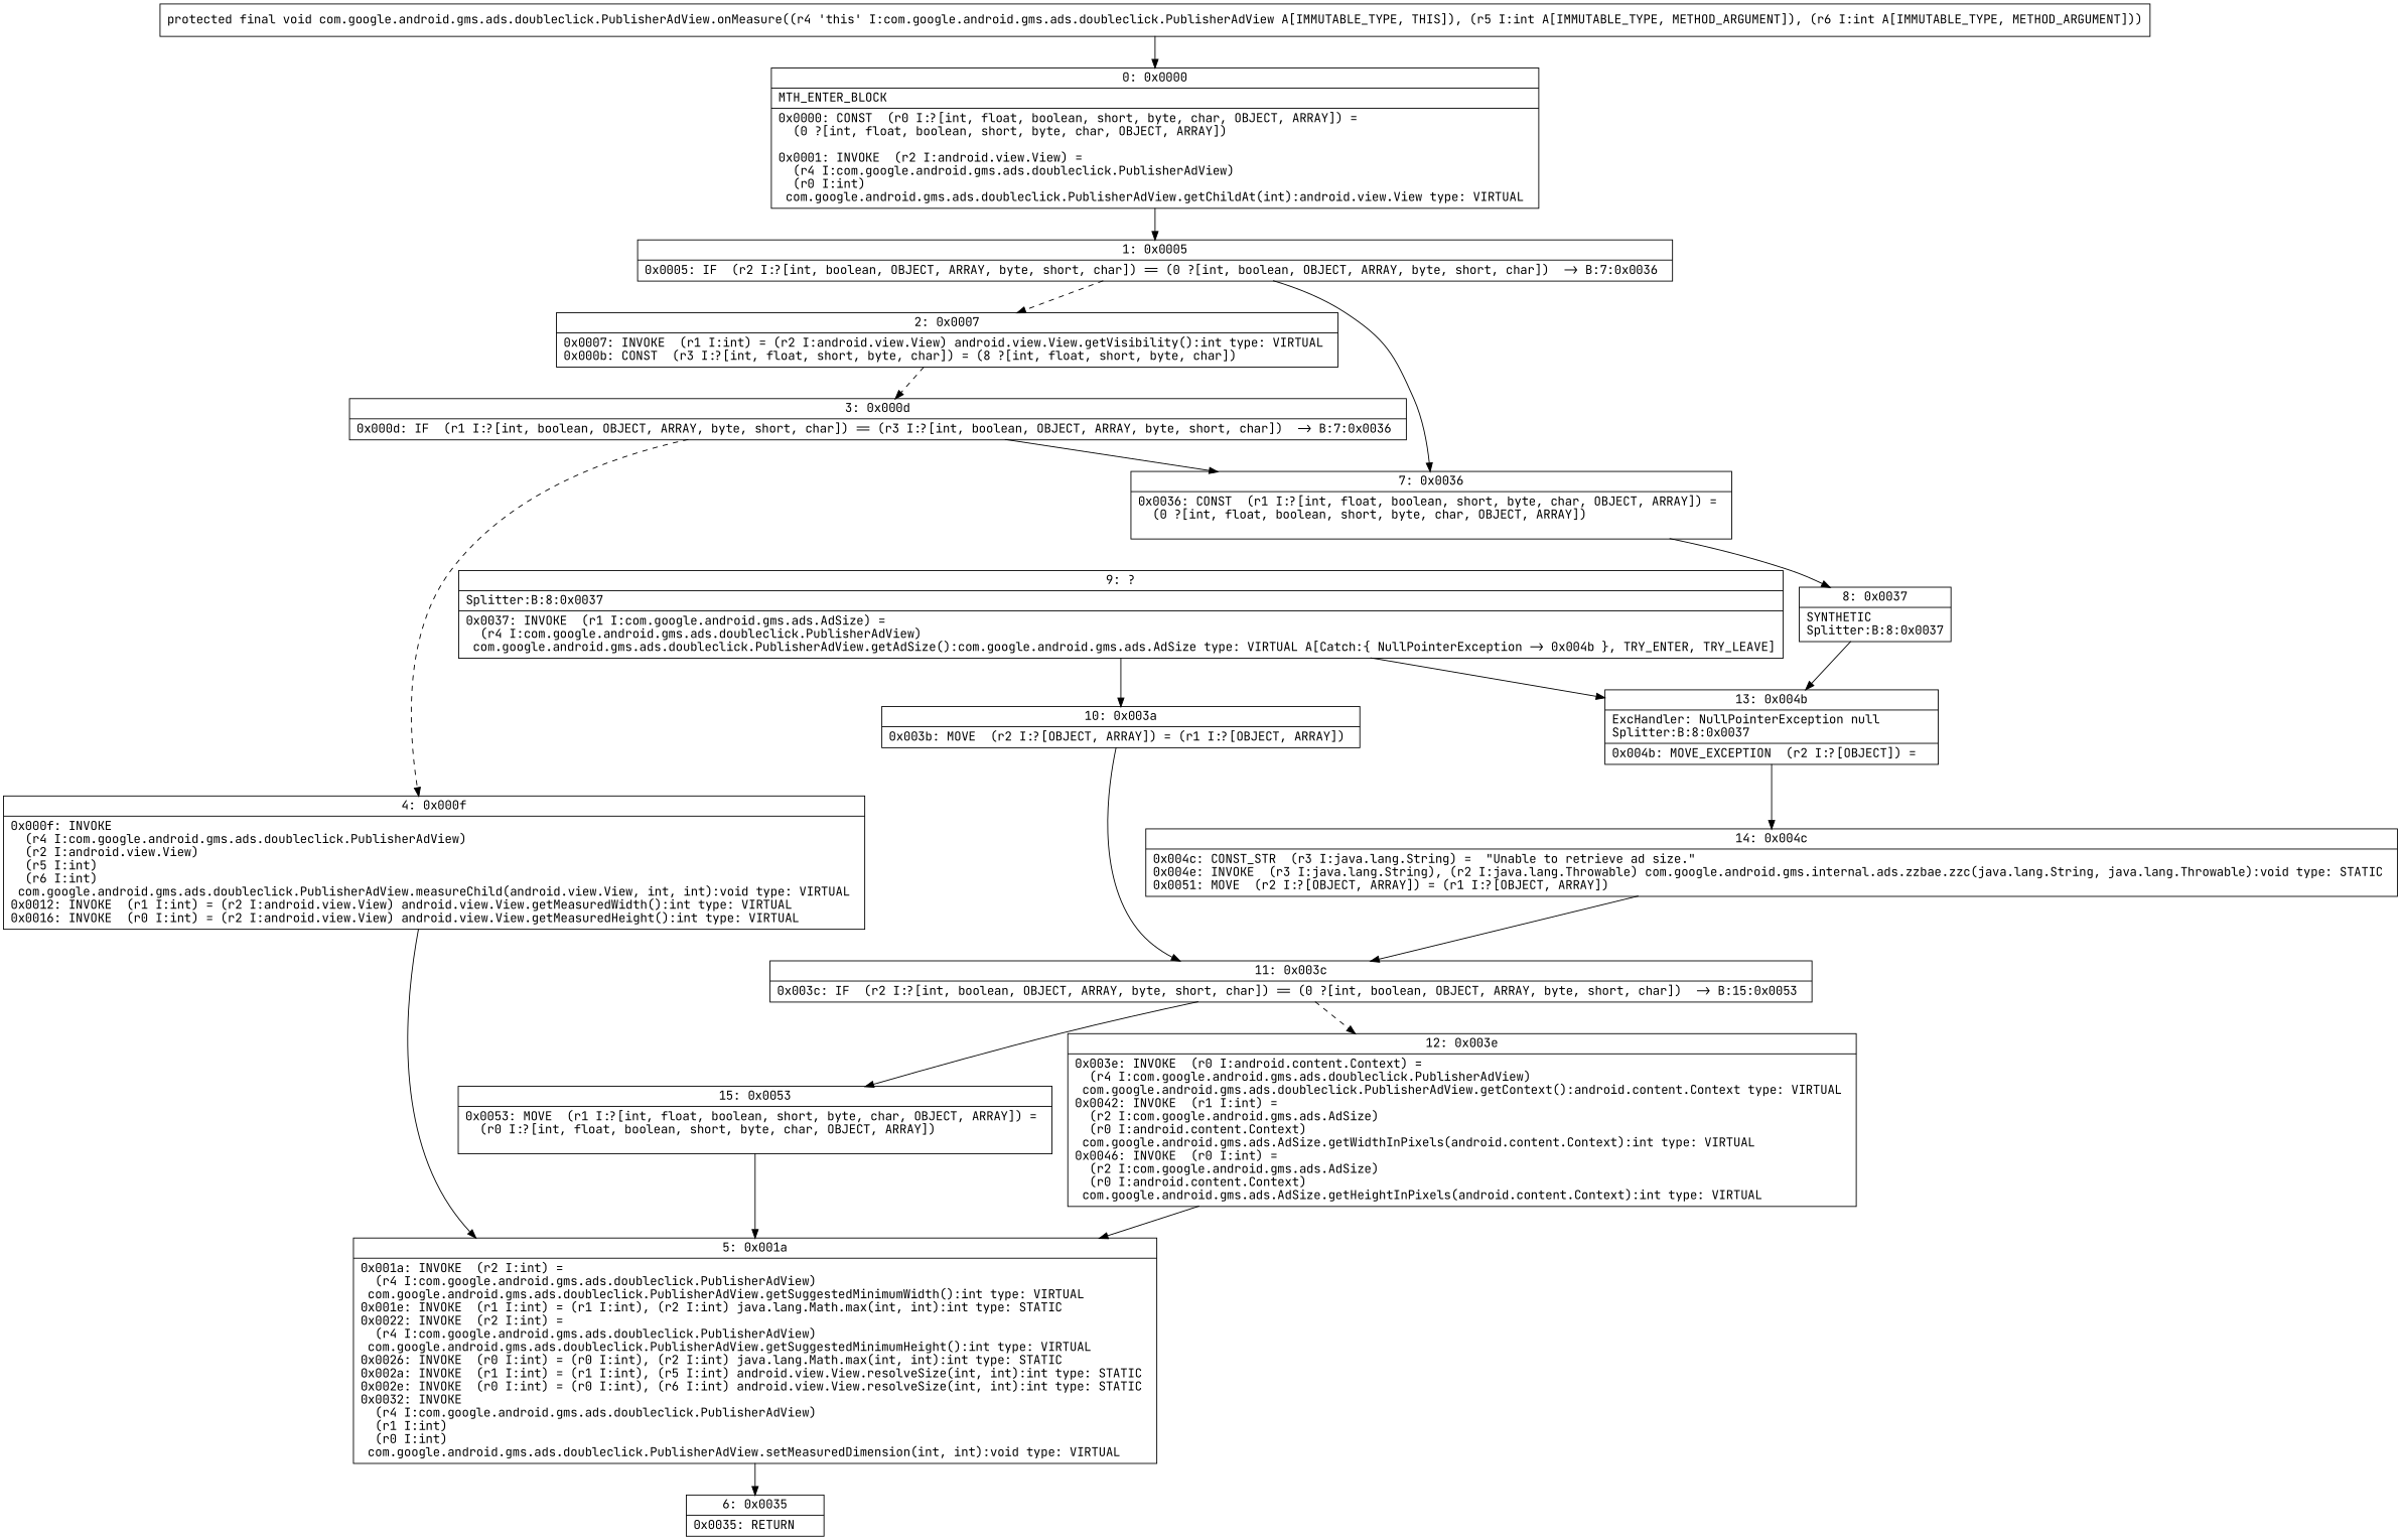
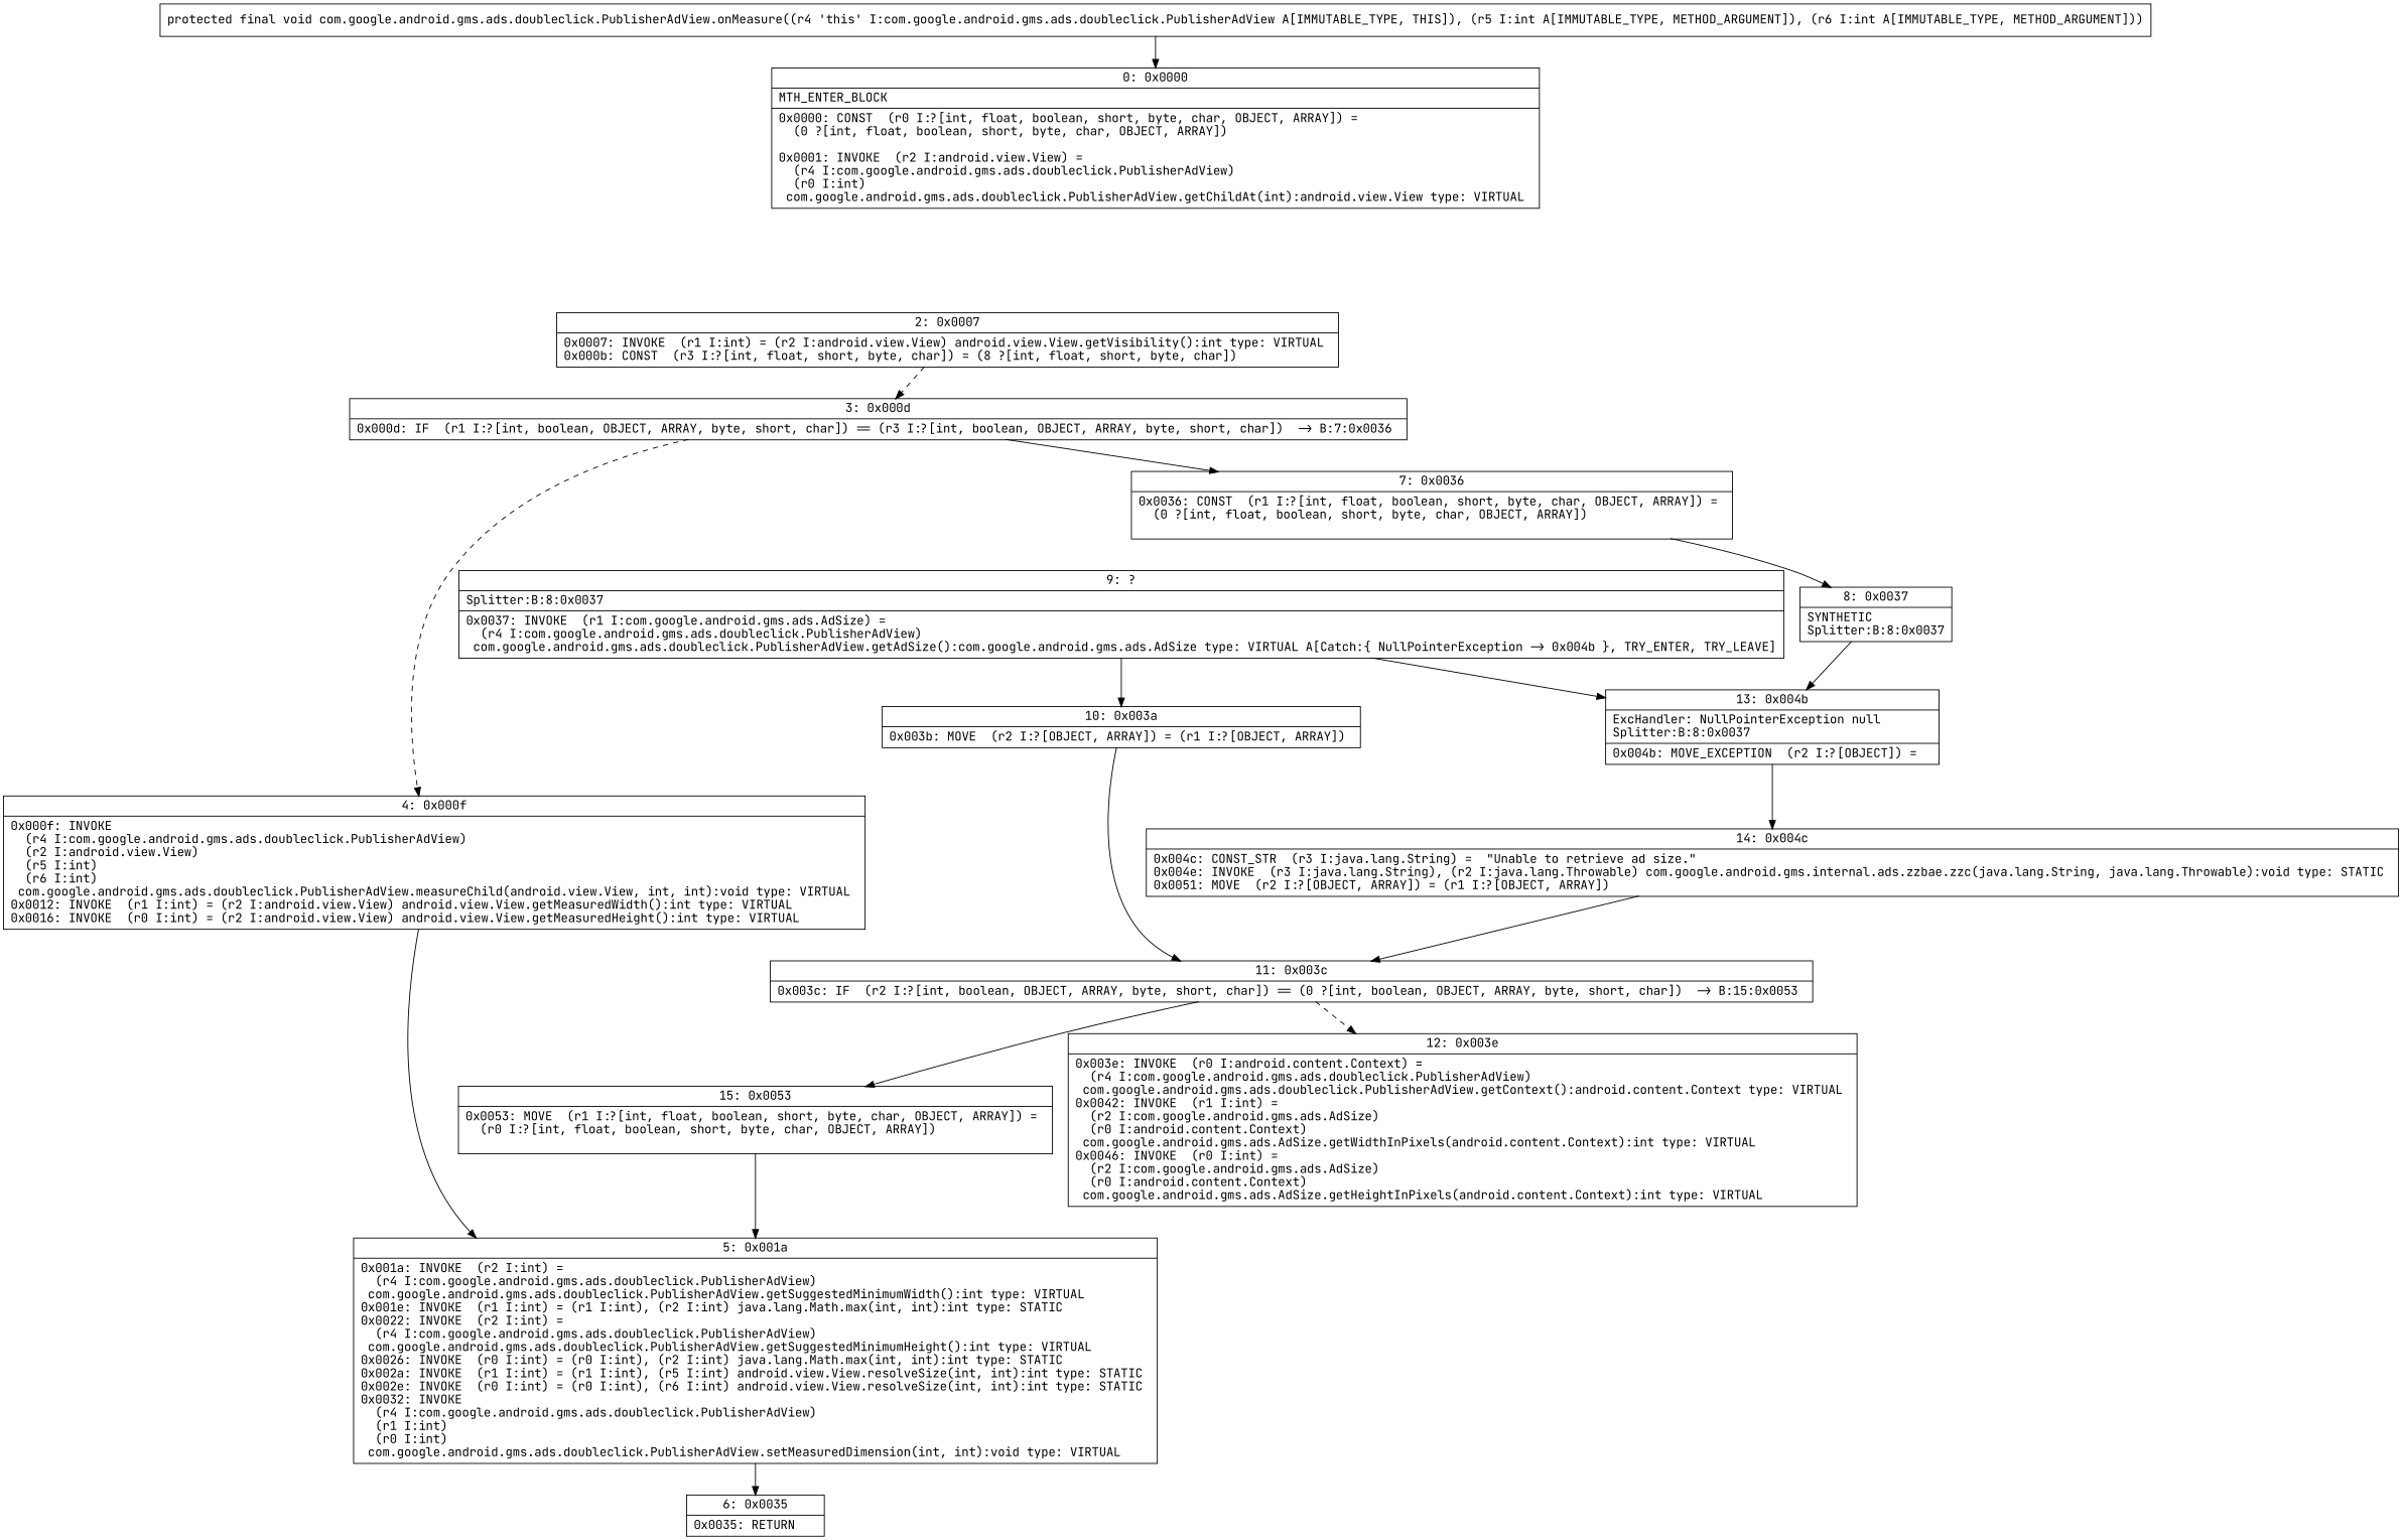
  digraph {
    fontname="JetBrains Mono"
    node [fontname="JetBrains Mono" shape=record]
    edge [fontname="JetBrains Mono"]
    n1 [label="{0\:\ 0x0000|MTH_ENTER_BLOCK\l|0x0000: CONST  (r0 I:?[int, float, boolean, short, byte, char, OBJECT, ARRAY]) = \l  (0 ?[int, float, boolean, short, byte, char, OBJECT, ARRAY])\l \l0x0001: INVOKE  (r2 I:android.view.View) = \l  (r4 I:com.google.android.gms.ads.doubleclick.PublisherAdView)\l  (r0 I:int)\l com.google.android.gms.ads.doubleclick.PublisherAdView.getChildAt(int):android.view.View type: VIRTUAL \l}"]
-   n2 [label="{1\:\ 0x0005|0x0005: IF  (r2 I:?[int, boolean, OBJECT, ARRAY, byte, short, char]) == (0 ?[int, boolean, OBJECT, ARRAY, byte, short, char])  \-\> B:7:0x0036 \l}"]
    n3 [label="{2\:\ 0x0007|0x0007: INVOKE  (r1 I:int) = (r2 I:android.view.View) android.view.View.getVisibility():int type: VIRTUAL \l0x000b: CONST  (r3 I:?[int, float, short, byte, char]) = (8 ?[int, float, short, byte, char]) \l}"]
    n4 [label="{7\:\ 0x0036|0x0036: CONST  (r1 I:?[int, float, boolean, short, byte, char, OBJECT, ARRAY]) = \l  (0 ?[int, float, boolean, short, byte, char, OBJECT, ARRAY])\l \l}"]
    n5 [label="{3\:\ 0x000d|0x000d: IF  (r1 I:?[int, boolean, OBJECT, ARRAY, byte, short, char]) == (r3 I:?[int, boolean, OBJECT, ARRAY, byte, short, char])  \-\> B:7:0x0036 \l}"]
    n6 [label="{8\:\ 0x0037|SYNTHETIC\lSplitter:B:8:0x0037\l}"]
    n7 [label="{4\:\ 0x000f|0x000f: INVOKE  \l  (r4 I:com.google.android.gms.ads.doubleclick.PublisherAdView)\l  (r2 I:android.view.View)\l  (r5 I:int)\l  (r6 I:int)\l com.google.android.gms.ads.doubleclick.PublisherAdView.measureChild(android.view.View, int, int):void type: VIRTUAL \l0x0012: INVOKE  (r1 I:int) = (r2 I:android.view.View) android.view.View.getMeasuredWidth():int type: VIRTUAL \l0x0016: INVOKE  (r0 I:int) = (r2 I:android.view.View) android.view.View.getMeasuredHeight():int type: VIRTUAL \l}"]
    n8 [label="{5\:\ 0x001a|0x001a: INVOKE  (r2 I:int) = \l  (r4 I:com.google.android.gms.ads.doubleclick.PublisherAdView)\l com.google.android.gms.ads.doubleclick.PublisherAdView.getSuggestedMinimumWidth():int type: VIRTUAL \l0x001e: INVOKE  (r1 I:int) = (r1 I:int), (r2 I:int) java.lang.Math.max(int, int):int type: STATIC \l0x0022: INVOKE  (r2 I:int) = \l  (r4 I:com.google.android.gms.ads.doubleclick.PublisherAdView)\l com.google.android.gms.ads.doubleclick.PublisherAdView.getSuggestedMinimumHeight():int type: VIRTUAL \l0x0026: INVOKE  (r0 I:int) = (r0 I:int), (r2 I:int) java.lang.Math.max(int, int):int type: STATIC \l0x002a: INVOKE  (r1 I:int) = (r1 I:int), (r5 I:int) android.view.View.resolveSize(int, int):int type: STATIC \l0x002e: INVOKE  (r0 I:int) = (r0 I:int), (r6 I:int) android.view.View.resolveSize(int, int):int type: STATIC \l0x0032: INVOKE  \l  (r4 I:com.google.android.gms.ads.doubleclick.PublisherAdView)\l  (r1 I:int)\l  (r0 I:int)\l com.google.android.gms.ads.doubleclick.PublisherAdView.setMeasuredDimension(int, int):void type: VIRTUAL \l}"]
    n9 [label="{6\:\ 0x0035|0x0035: RETURN   \l}"]
    n10 [label="{13\:\ 0x004b|ExcHandler: NullPointerException null\lSplitter:B:8:0x0037\l|0x004b: MOVE_EXCEPTION  (r2 I:?[OBJECT]) =  \l}"]
    n11 [label="{9\:\ ?|Splitter:B:8:0x0037\l|0x0037: INVOKE  (r1 I:com.google.android.gms.ads.AdSize) = \l  (r4 I:com.google.android.gms.ads.doubleclick.PublisherAdView)\l com.google.android.gms.ads.doubleclick.PublisherAdView.getAdSize():com.google.android.gms.ads.AdSize type: VIRTUAL A[Catch:\{ NullPointerException \-\> 0x004b \}, TRY_ENTER, TRY_LEAVE]\l}"]
    n12 [label="{10\:\ 0x003a|0x003b: MOVE  (r2 I:?[OBJECT, ARRAY]) = (r1 I:?[OBJECT, ARRAY]) \l}"]
    n13 [label="{14\:\ 0x004c|0x004c: CONST_STR  (r3 I:java.lang.String) =  \"Unable to retrieve ad size.\" \l0x004e: INVOKE  (r3 I:java.lang.String), (r2 I:java.lang.Throwable) com.google.android.gms.internal.ads.zzbae.zzc(java.lang.String, java.lang.Throwable):void type: STATIC \l0x0051: MOVE  (r2 I:?[OBJECT, ARRAY]) = (r1 I:?[OBJECT, ARRAY]) \l}"]
    n14 [label="{11\:\ 0x003c|0x003c: IF  (r2 I:?[int, boolean, OBJECT, ARRAY, byte, short, char]) == (0 ?[int, boolean, OBJECT, ARRAY, byte, short, char])  \-\> B:15:0x0053 \l}"]
    n15 [label="{12\:\ 0x003e|0x003e: INVOKE  (r0 I:android.content.Context) = \l  (r4 I:com.google.android.gms.ads.doubleclick.PublisherAdView)\l com.google.android.gms.ads.doubleclick.PublisherAdView.getContext():android.content.Context type: VIRTUAL \l0x0042: INVOKE  (r1 I:int) = \l  (r2 I:com.google.android.gms.ads.AdSize)\l  (r0 I:android.content.Context)\l com.google.android.gms.ads.AdSize.getWidthInPixels(android.content.Context):int type: VIRTUAL \l0x0046: INVOKE  (r0 I:int) = \l  (r2 I:com.google.android.gms.ads.AdSize)\l  (r0 I:android.content.Context)\l com.google.android.gms.ads.AdSize.getHeightInPixels(android.content.Context):int type: VIRTUAL \l}"]
    n16 [label="{15\:\ 0x0053|0x0053: MOVE  (r1 I:?[int, float, boolean, short, byte, char, OBJECT, ARRAY]) = \l  (r0 I:?[int, float, boolean, short, byte, char, OBJECT, ARRAY])\l \l}"]
    n17 [label="{protected final void com.google.android.gms.ads.doubleclick.PublisherAdView.onMeasure((r4 'this' I:com.google.android.gms.ads.doubleclick.PublisherAdView A[IMMUTABLE_TYPE, THIS]), (r5 I:int A[IMMUTABLE_TYPE, METHOD_ARGUMENT]), (r6 I:int A[IMMUTABLE_TYPE, METHOD_ARGUMENT])) }"]
-   n1 -> n2
-   n2 -> n3 [style=dashed]
-   n2 -> n4
    n3 -> n5 [style=dashed]
    n4 -> n6
    n5 -> n4
    n5 -> n7 [style=dashed]
    n6 -> n10
    n7 -> n8
    n8 -> n9
    n10 -> n13
    n11 -> n10
    n11 -> n12
    n12 -> n14
    n13 -> n14
    n14 -> n15 [style=dashed]
    n14 -> n16
-   n15 -> n8
    n16 -> n8
    n17 -> n1
  }
